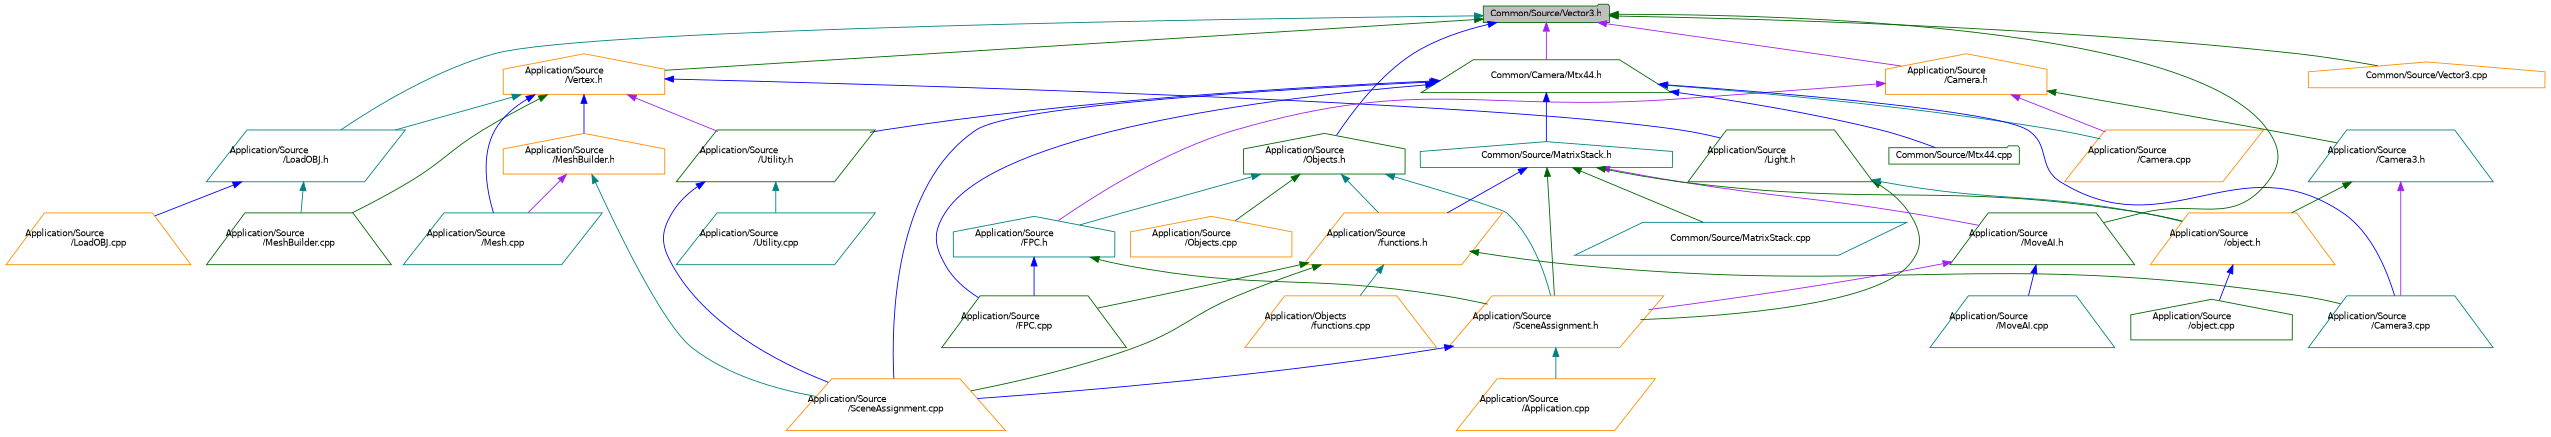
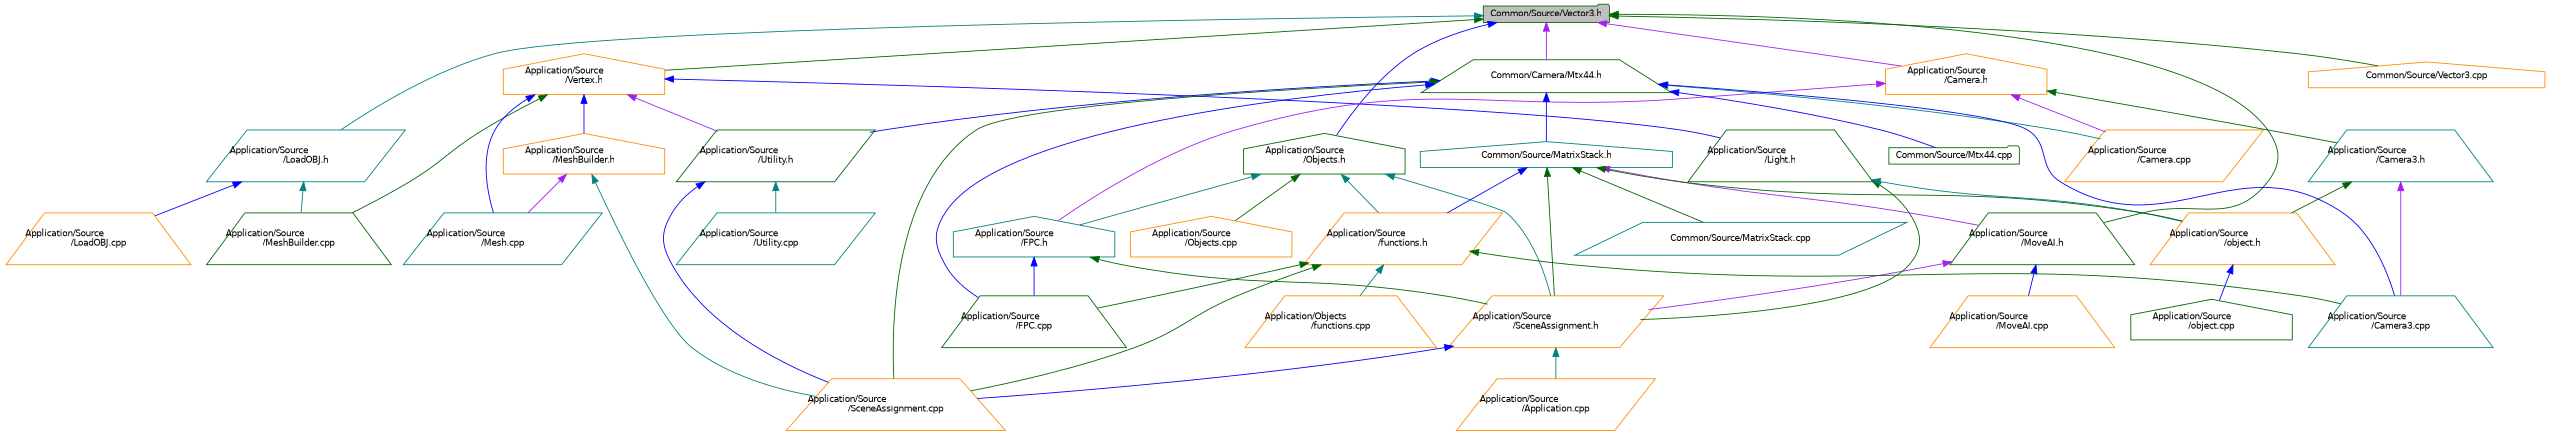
  digraph {
    node [color=darkorange fontname=Helvetica fontsize=10 shape=trapezium]
    edge [color=darkgreen dir=back fontname=Helvetica fontsize=10 labelfontname=Helvetica labelfontsize=10 style=solid]
    n1 [color=darkgreen fillcolor=grey75 fontcolor=black height=0.2 label="Common/Source/Vector3.h" shape=folder style=filled width=0.4]
    n2 [height=0.2 label="Application/Source\l/Vertex.h" shape=house width=0.4]
    n3 [color=teal height=0.2 label="Application/Source\l/LoadOBJ.h" shape=parallelogram width=0.4]
    n4 [height=0.2 label="Application/Source\l/Camera.h" shape=house width=0.4]
    n5 [color=darkgreen height=0.2 label="Application/Source\l/Objects.h" shape=house width=0.4]
    n6 [color=darkgreen height=0.2 label="Application/Source\l/MoveAI.h" width=0.4]
    n7 [color=darkgreen height=0.2 label="Common/Camera/Mtx44.h" width=0.4]
    n8 [height=0.2 label="Common/Source/Vector3.cpp" shape=house width=0.4]
    n9 [color=darkgreen height=0.2 label="Application/Source\l/Light.h" width=0.4]
    n10 [color=darkgreen height=0.2 label="Application/Source\l/MeshBuilder.cpp" width=0.4]
    n11 [color=teal height=0.2 label="Application/Source\l/Mesh.cpp" shape=parallelogram width=0.4]
    n12 [height=0.2 label="Application/Source\l/MeshBuilder.h" shape=house width=0.4]
    n13 [color=darkgreen height=0.2 label="Application/Source\l/Utility.h" shape=parallelogram width=0.4]
    n14 [height=0.2 label="Application/Source\l/LoadOBJ.cpp" width=0.4]
    n15 [color=teal height=0.2 label="Application/Source\l/FPC.h" shape=house width=0.4]
    n16 [height=0.2 label="Application/Source\l/Camera.cpp" shape=parallelogram width=0.4]
    n17 [color=teal height=0.2 label="Application/Source\l/Camera3.h" width=0.4]
    n18 [height=0.2 label="Application/Source\l/SceneAssignment.h" shape=parallelogram width=0.4]
    n19 [height=0.2 label="Application/Source\l/functions.h" shape=parallelogram width=0.4]
    n20 [height=0.2 label="Application/Source\l/Objects.cpp" shape=house width=0.4]
-   n21 [color=teal height=0.2 label="Application/Source\l/MoveAI.cpp" width=0.4]
+   n21 [height=0.2 label="Application/Source\l/MoveAI.cpp" width=0.4]
    n22 [height=0.2 label="Application/Source\l/SceneAssignment.cpp" width=0.4]
    n23 [color=darkgreen height=0.2 label="Application/Source\l/FPC.cpp" width=0.4]
    n24 [color=teal height=0.2 label="Application/Source\l/Camera3.cpp" width=0.4]
    n25 [color=teal height=0.2 label="Common/Source/MatrixStack.h" shape=house width=0.4]
    n26 [color=darkgreen height=0.2 label="Common/Source/Mtx44.cpp" shape=folder width=0.4]
    n27 [height=0.2 label="Application/Source\l/object.h" width=0.4]
    n28 [color=teal height=0.2 label="Application/Source\l/Utility.cpp" shape=parallelogram width=0.4]
    n29 [height=0.2 label="Application/Source\l/Application.cpp" shape=parallelogram width=0.4]
    n30 [color=darkgreen height=0.2 label="Application/Source\l/object.cpp" shape=house width=0.4]
    n31 [height=0.2 label="Application/Objects\l/functions.cpp" width=0.4]
    n32 [color=teal height=0.2 label="Common/Source/MatrixStack.cpp" shape=parallelogram width=0.4]
    n1 -> n2
    n1 -> n3 [color=teal]
    n1 -> n4 [color=purple]
    n1 -> n5 [color=blue]
    n1 -> n6
    n1 -> n7 [color=purple]
    n1 -> n8
-   n2 -> n3 [color=teal]
    n2 -> n9 [color=blue]
    n2 -> n10
    n2 -> n11 [color=blue]
    n2 -> n12 [color=blue]
    n2 -> n13 [color=purple]
    n3 -> n10 [color=teal]
    n3 -> n14 [color=blue]
    n4 -> n15 [color=purple]
    n4 -> n16 [color=purple]
    n4 -> n17
    n5 -> n15 [color=teal]
    n5 -> n18 [color=teal]
    n5 -> n19 [color=teal]
    n5 -> n20
    n6 -> n18 [color=purple]
    n6 -> n21 [color=blue]
    n7 -> n13 [color=blue]
    n7 -> n16 [color=teal]
-   n7 -> n22 [color=blue]
+   n7 -> n22
    n7 -> n23 [color=blue]
    n7 -> n24 [color=blue]
    n7 -> n25 [color=blue]
    n7 -> n26 [color=blue]
    n9 -> n18
    n9 -> n27 [color=teal]
    n12 -> n11 [color=purple]
    n12 -> n22 [color=teal]
    n13 -> n22 [color=blue]
    n13 -> n28 [color=teal]
    n15 -> n18
    n15 -> n23 [color=blue]
    n17 -> n24 [color=purple]
    n17 -> n27
    n18 -> n22 [color=blue]
    n18 -> n29 [color=teal]
    n19 -> n22
    n19 -> n23
    n19 -> n24
    n19 -> n31 [color=teal]
    n25 -> n6 [color=purple]
    n25 -> n18
    n25 -> n19 [color=blue]
    n25 -> n27
    n25 -> n32
    n27 -> n30 [color=blue]
  }
